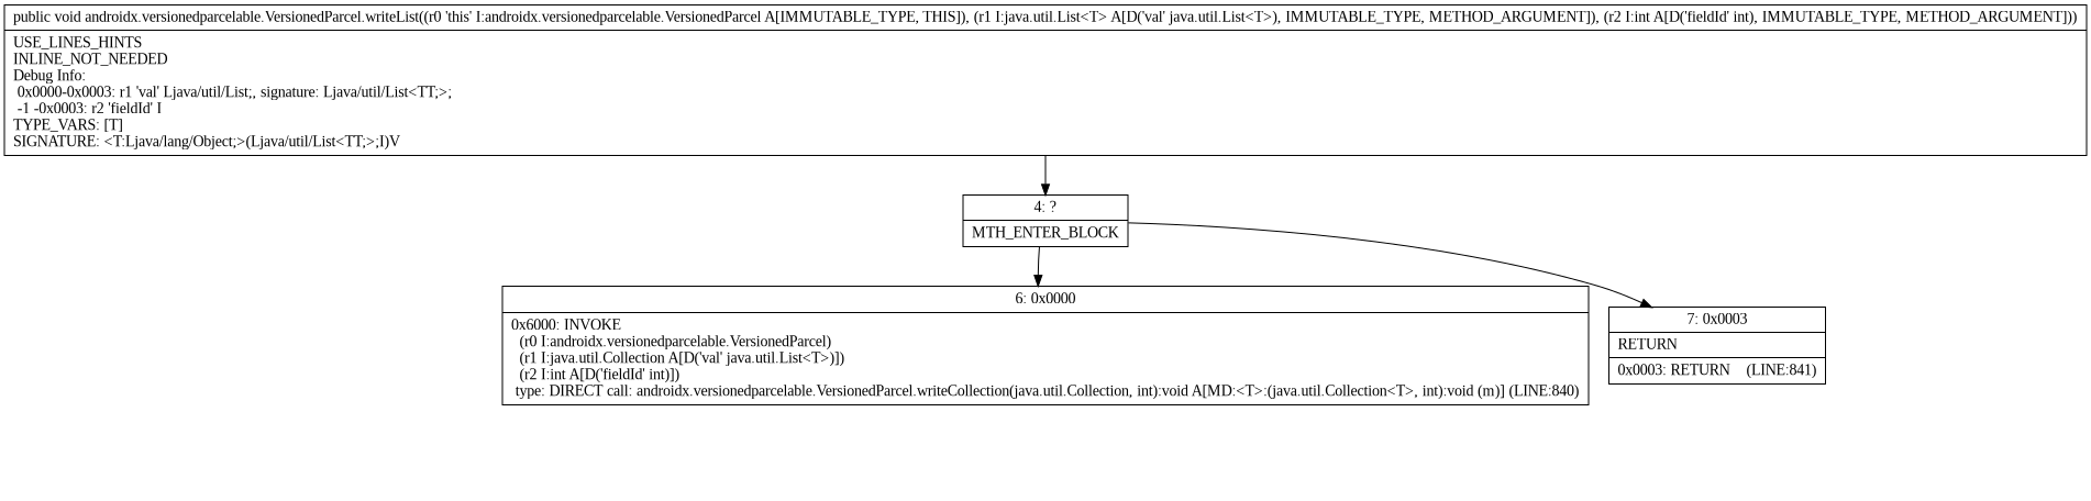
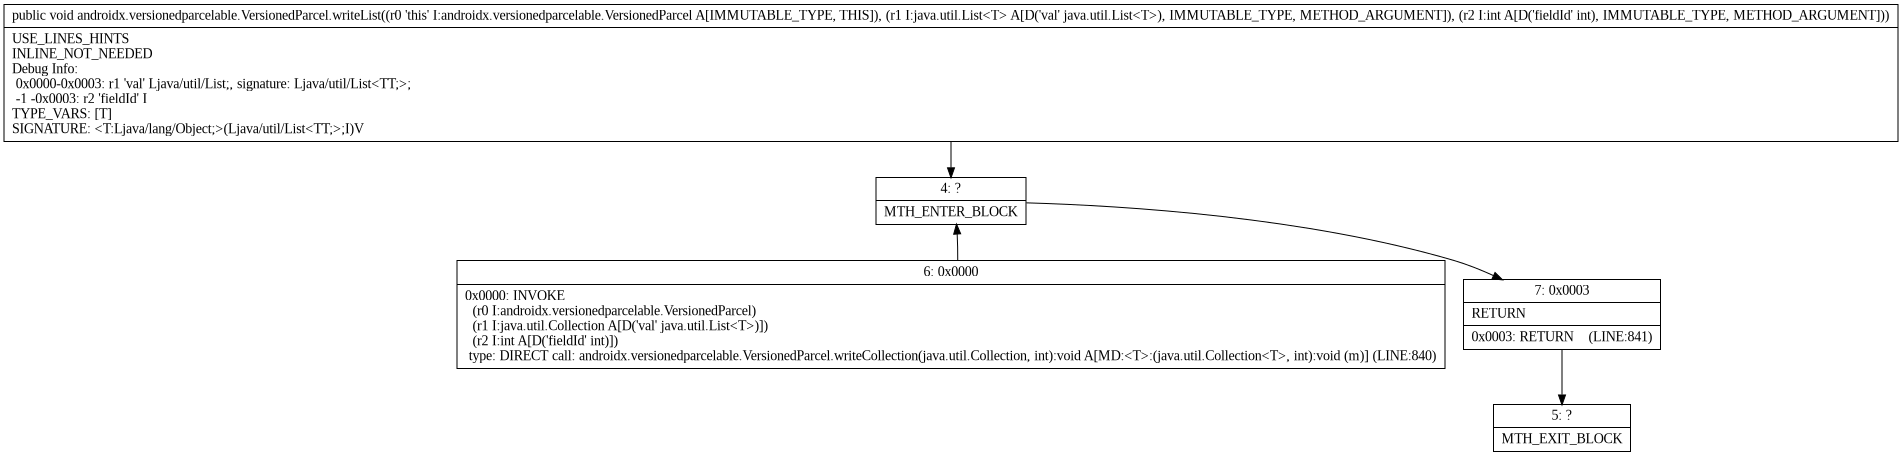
  digraph {
    fontname="Liberation Serif"
    node [fontname="Liberation Serif" shape=record]
    edge [fontname="Liberation Serif"]
    n1 [label="{4\:\ ?|MTH_ENTER_BLOCK\l}"]
-   n2 [label="{6\:\ 0x0000|0x6000: INVOKE  \l  (r0 I:androidx.versionedparcelable.VersionedParcel)\l  (r1 I:java.util.Collection A[D('val' java.util.List\<T\>)])\l  (r2 I:int A[D('fieldId' int)])\l type: DIRECT call: androidx.versionedparcelable.VersionedParcel.writeCollection(java.util.Collection, int):void A[MD:\<T\>:(java.util.Collection\<T\>, int):void (m)] (LINE:840)\l}"]
+   n2 [label="{6\:\ 0x0000|0x0000: INVOKE  \l  (r0 I:androidx.versionedparcelable.VersionedParcel)\l  (r1 I:java.util.Collection A[D('val' java.util.List\<T\>)])\l  (r2 I:int A[D('fieldId' int)])\l type: DIRECT call: androidx.versionedparcelable.VersionedParcel.writeCollection(java.util.Collection, int):void A[MD:\<T\>:(java.util.Collection\<T\>, int):void (m)] (LINE:840)\l}"]
    n3 [label="{7\:\ 0x0003|RETURN\l|0x0003: RETURN    (LINE:841)\l}"]
+   n4 [label="{5\:\ ?|MTH_EXIT_BLOCK\l}"]
    n5 [label="{public void androidx.versionedparcelable.VersionedParcel.writeList((r0 'this' I:androidx.versionedparcelable.VersionedParcel A[IMMUTABLE_TYPE, THIS]), (r1 I:java.util.List\<T\> A[D('val' java.util.List\<T\>), IMMUTABLE_TYPE, METHOD_ARGUMENT]), (r2 I:int A[D('fieldId' int), IMMUTABLE_TYPE, METHOD_ARGUMENT]))  | USE_LINES_HINTS\lINLINE_NOT_NEEDED\lDebug Info:\l  0x0000\-0x0003: r1 'val' Ljava\/util\/List;, signature: Ljava\/util\/List\<TT;\>;\l  \-1 \-0x0003: r2 'fieldId' I\lTYPE_VARS: [T]\lSIGNATURE: \<T:Ljava\/lang\/Object;\>(Ljava\/util\/List\<TT;\>;I)V\l}"]
-   n1 -> n2
+   n2 -> n1
    n1 -> n3
+   n3 -> n4
    n5 -> n1
  }
